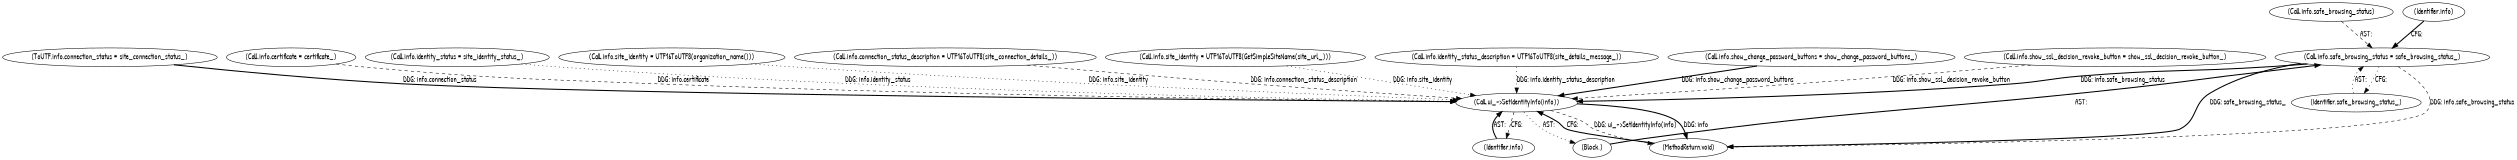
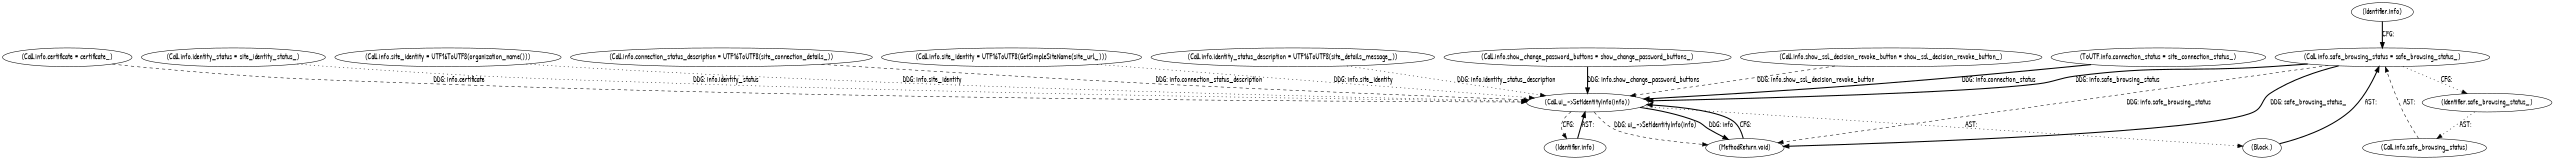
  digraph {
    fontname="Patrick Hand"
    node [fontname="Patrick Hand"]
    edge [fontname="Patrick Hand" style=bold]
    n1 [label="(Call,info.safe_browsing_status = safe_browsing_status_)"]
    n2 [label="(Call,ui_->SetIdentityInfo(info))"]
    n3 [label="(MethodReturn,void)"]
    n4 [label="(Identifier,safe_browsing_status_)"]
    n5 [label="(Block,)"]
    n6 [label="(Identifier,info)"]
    n7 [label="(Call,info.connection_status_description = UTF16ToUTF8(site_connection_details_))"]
    n8 [label="(Call,info.safe_browsing_status)"]
    n9 [label="(Call,info.site_identity = UTF16ToUTF8(GetSimpleSiteName(site_url_)))"]
    n10 [label="(Call,info.identity_status_description = UTF16ToUTF8(site_details_message_))"]
    n11 [label="(Call,info.show_change_password_buttons = show_change_password_buttons_)"]
    n12 [label="(Call,info.show_ssl_decision_revoke_button = show_ssl_decision_revoke_button_)"]
    n13 [label="(Identifier,info)"]
    n14 [label="(ToUTF,info.connection_status = site_connection_status_)"]
    n15 [label="(Call,info.certificate = certificate_)"]
    n16 [label="(Call,info.identity_status = site_identity_status_)"]
    n17 [label="(Call,info.site_identity = UTF16ToUTF8(organization_name()))"]
    n1 -> n2 [label="DDG: info.safe_browsing_status"]
    n1 -> n3 [label="DDG: safe_browsing_status_"]
    n1 -> n3 [label="DDG: info.safe_browsing_status" style=dashed]
    n1 -> n4 [label="CFG: " style=dotted]
    n2 -> n3 [label="DDG: ui_->SetIdentityInfo(info)" style=dashed]
    n2 -> n3 [label="DDG: info"]
    n2 -> n5 [label="AST: " style=dotted]
    n2 -> n6 [label="CFG: " style=dashed]
    n3 -> n2 [label="CFG: "]
-   n4 -> n1 [label="AST: " style=dotted]
+   n4 -> n8 [label="AST: " style=dotted]
    n5 -> n1 [label="AST: "]
    n6 -> n2 [label="AST: "]
    n7 -> n2 [label="DDG: info.connection_status_description" style=dashed]
    n8 -> n1 [label="AST: " style=dashed]
    n9 -> n2 [label="DDG: info.site_identity" style=dotted]
    n10 -> n2 [label="DDG: info.identity_status_description" style=dotted]
    n11 -> n2 [label="DDG: info.show_change_password_buttons"]
    n12 -> n2 [label="DDG: info.show_ssl_decision_revoke_button" style=dashed]
    n13 -> n1 [label="CFG: "]
    n14 -> n2 [label="DDG: info.connection_status"]
    n15 -> n2 [label="DDG: info.certificate" style=dashed]
    n16 -> n2 [label="DDG: info.identity_status" style=dotted]
    n17 -> n2 [label="DDG: info.site_identity" style=dotted]
  }
